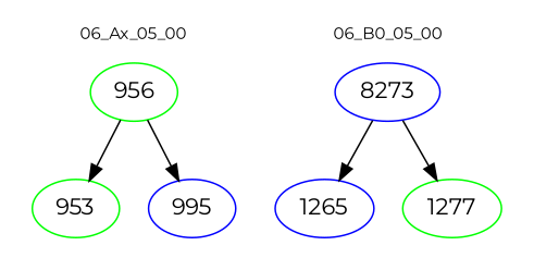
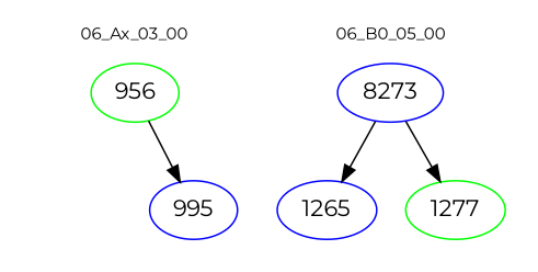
  digraph {
    fontname=Montserrat
    node [color=green fontname=Montserrat]
    edge [color=black fontname=Montserrat]
    n1 [label=956]
-   n2 [label=953]
    n3 [color=blue label=995]
    n4 [color=blue label=8273]
    n5 [color=blue label=1265]
    n6 [label=1277]
    subgraph cluster_1 {
      color=white
      fontsize=10
-     label="06_Ax_05_00"
+     label="06_Ax_03_00"
      n1
-     n2
      n3
    }
    subgraph cluster_2 {
      color=white
      fontsize=10
      label="06_B0_05_00"
      n4
      n5
      n6
    }
-   n1 -> n2
    n1 -> n3
    n4 -> n5
    n4 -> n6
  }
